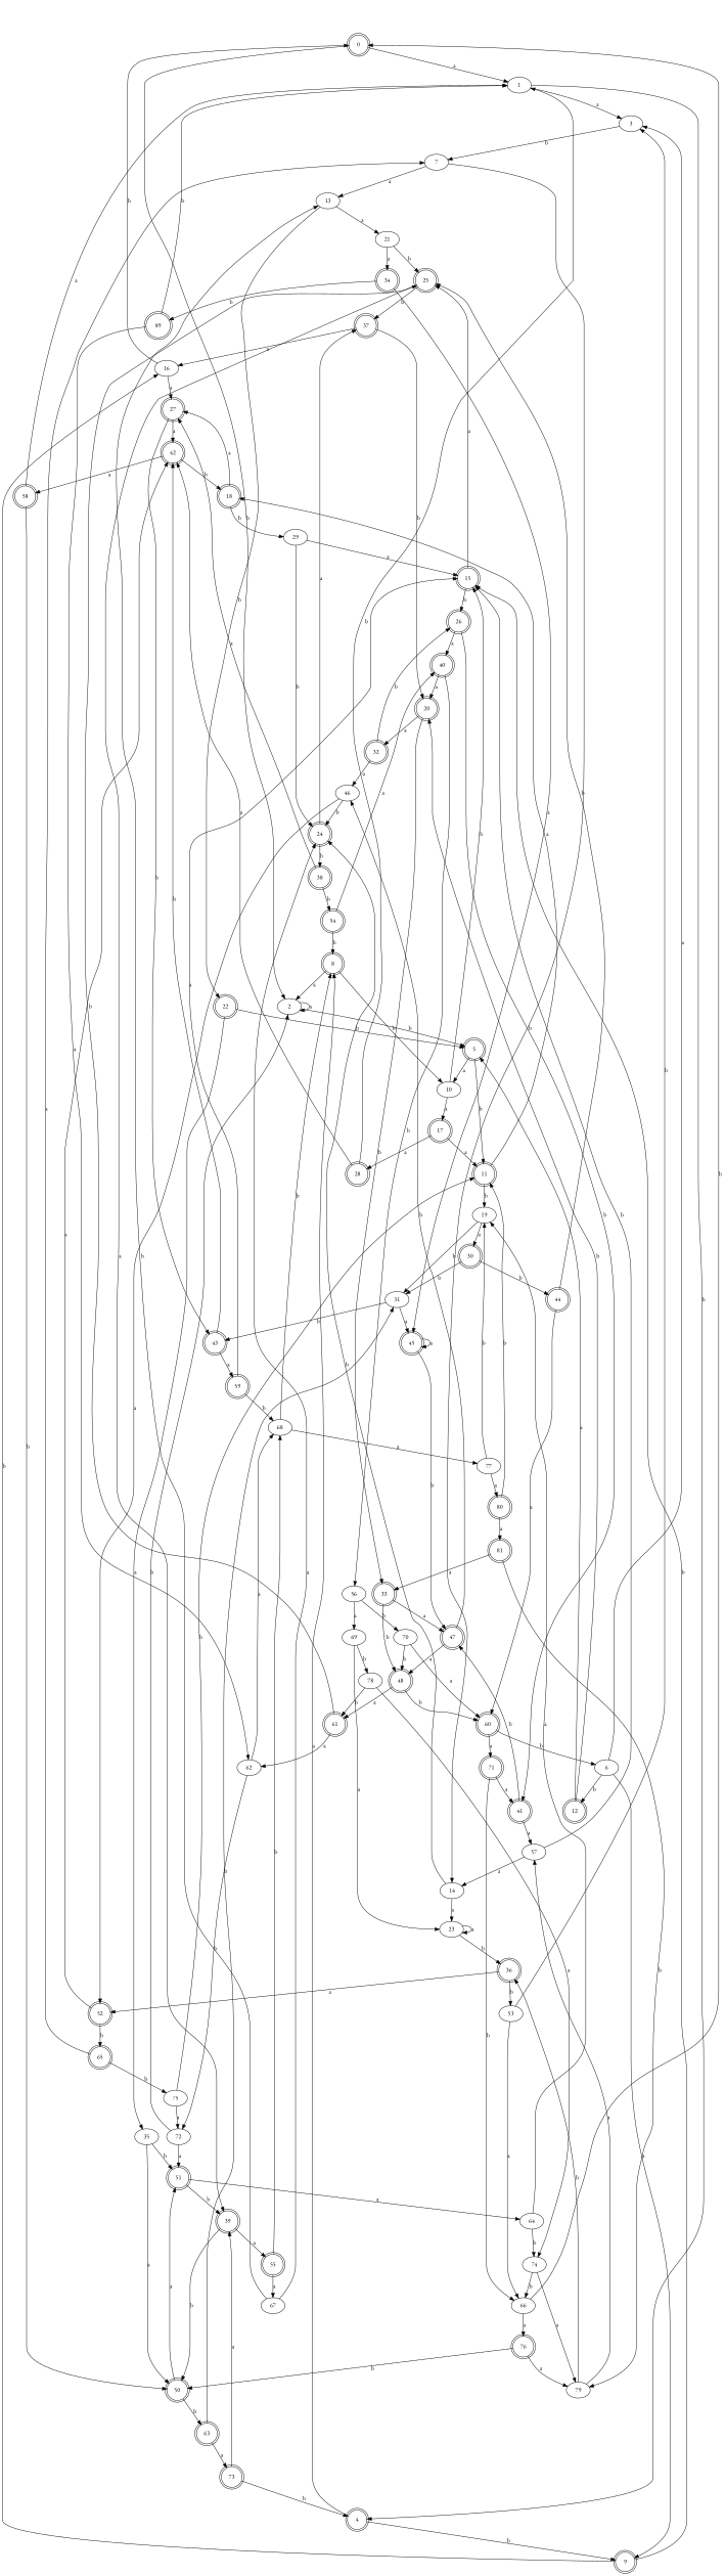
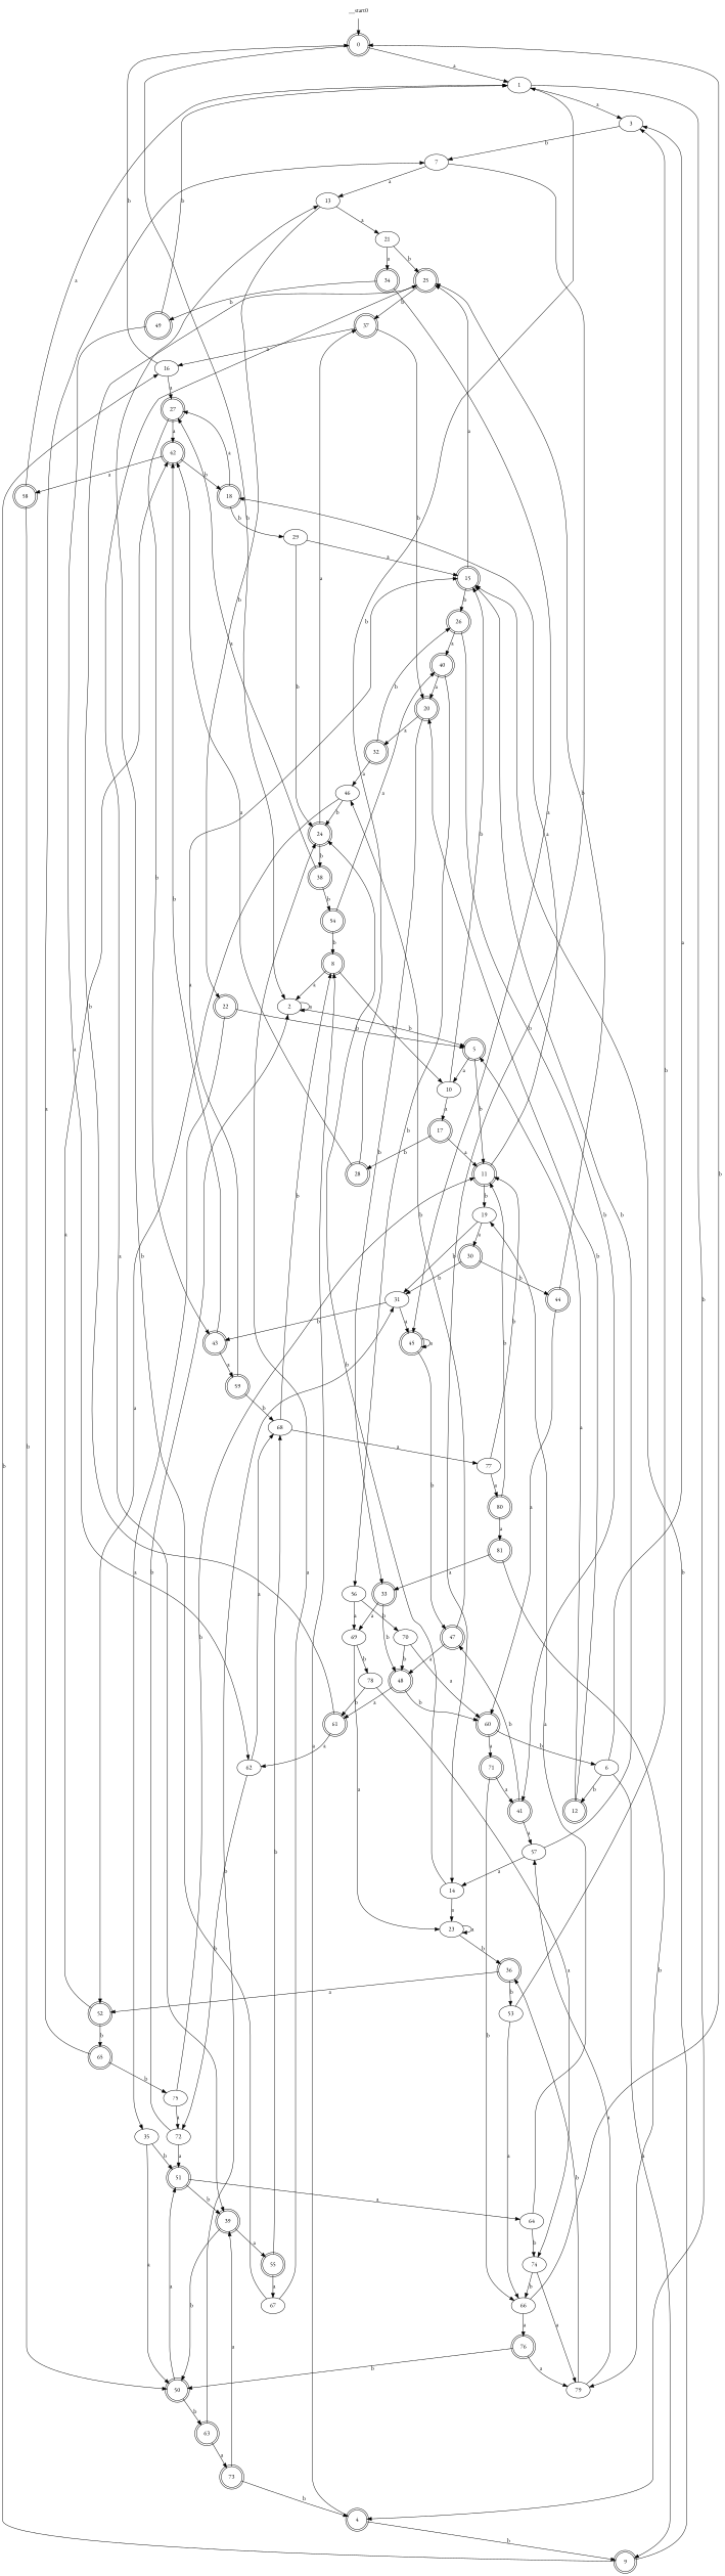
  digraph {
    fontname="EB Garamond"
    node [fontname="EB Garamond" shape=doublecircle]
    edge [fontname="EB Garamond"]
+   __start0 [shape=none]
    0
    1 [shape=""]
    2 [shape=""]
    3 [shape=""]
    4
    5
    7 [shape=""]
    8
    9
    10 [shape=""]
    11
    6 [shape=""]
    12
    13 [shape=""]
    14 [shape=""]
    15
    16 [shape=""]
    17
    18
    19 [shape=""]
    20
    21 [shape=""]
    22
    23 [shape=""]
    24
    25
    26
    27
    28
    29 [shape=""]
    30
    31 [shape=""]
    32
    33
    34
    35 [shape=""]
    36
    37
    38
    39
    40
    41
    42
    43
    44
    45
    46 [shape=""]
    47
    48
-   49 [label=89]
+   49
    50
    51
    52
    53 [shape=""]
    54
    55
    56 [shape=""]
    57 [shape=""]
    58
    59
    60
    61
    62 [shape=""]
    63
    64 [shape=""]
    65
    66 [shape=""]
    67 [shape=""]
    68 [shape=""]
    69 [shape=""]
    70 [shape=""]
    71
    72 [shape=""]
    73
    74 [shape=""]
    75 [shape=""]
    76
    77 [shape=""]
    78 [shape=""]
    79 [shape=""]
    80
    81
+   __start0 -> 0
    0 -> 1 [label=a]
    0 -> 2 [label=b]
    1 -> 3 [label=a]
    1 -> 4 [label=b]
    2 -> 2 [label=a]
    2 -> 5 [label=b]
    3 -> 7 [label=b]
    4 -> 8 [label=a]
    4 -> 9 [label=b]
    5 -> 10 [label=a]
    5 -> 11 [label=b]
    7 -> 13 [label=a]
    7 -> 14 [label=b]
    8 -> 2 [label=a]
    8 -> 10 [label=b]
    9 -> 15 [label=b]
    9 -> 16 [label=b]
    10 -> 15 [label=b]
    10 -> 17 [label=a]
    11 -> 18 [label=a]
    11 -> 19 [label=b]
    6 -> 3 [label=a]
    6 -> 9 [label=a]
    6 -> 12 [label=b]
    12 -> 5 [label=a]
    12 -> 20 [label=b]
    13 -> 21 [label=a]
    13 -> 22 [label=b]
    14 -> 23 [label=a]
    14 -> 24 [label=b]
    15 -> 25 [label=a]
    15 -> 26 [label=b]
    16 -> 0 [label=b]
    16 -> 27 [label=a]
    17 -> 11 [label=a]
-   17 -> 28 [label=a]
+   17 -> 28 [label=b]
    18 -> 27 [label=a]
    18 -> 29 [label=b]
    19 -> 30 [label=a]
    19 -> 31 [label=b]
    20 -> 32 [label=a]
    20 -> 33 [label=b]
    21 -> 25 [label=b]
    21 -> 34 [label=a]
    22 -> 5 [label=b]
    22 -> 35 [label=a]
    23 -> 23 [label=a]
    23 -> 36 [label=b]
    24 -> 37 [label=a]
    24 -> 38 [label=b]
    25 -> 37 [label=b]
    25 -> 39 [label=a]
    26 -> 40 [label=a]
    26 -> 41 [label=b]
    27 -> 42 [label=a]
    27 -> 43 [label=b]
    28 -> 1 [label=b]
    28 -> 42 [label=a]
    29 -> 15 [label=a]
    29 -> 24 [label=b]
    30 -> 31 [label=b]
    30 -> 44 [label=b]
    31 -> 43 [label=b]
    31 -> 45 [label=a]
    32 -> 26 [label=b]
    32 -> 46 [label=a]
-   33 -> 47 [label=a]
+   33 -> 69 [label=a]
    33 -> 48 [label=b]
    34 -> 45 [label=a]
    34 -> 49 [label=b]
    35 -> 50 [label=a]
    35 -> 51 [label=b]
    36 -> 52 [label=a]
    36 -> 53 [label=b]
    37 -> 16 [label=a]
    37 -> 20 [label=b]
    38 -> 27 [label=a]
    38 -> 54 [label=b]
    39 -> 50 [label=b]
    39 -> 55 [label=a]
    40 -> 20 [label=a]
    40 -> 56 [label=b]
    41 -> 47 [label=b]
    41 -> 57 [label=a]
    42 -> 18 [label=b]
    42 -> 58 [label=a]
    43 -> 42 [label=b]
    43 -> 59 [label=a]
    44 -> 25 [label=b]
    44 -> 60 [label=a]
    45 -> 45 [label=a]
    45 -> 47 [label=b]
    46 -> 24 [label=b]
    46 -> 52 [label=a]
    47 -> 46 [label=b]
    47 -> 48 [label=a]
    48 -> 60 [label=b]
    48 -> 61 [label=a]
    49 -> 1 [label=b]
    49 -> 62 [label=a]
    50 -> 51 [label=a]
    50 -> 63 [label=b]
    51 -> 39 [label=b]
    51 -> 64 [label=a]
    52 -> 42 [label=a]
    52 -> 65 [label=b]
    53 -> 3 [label=b]
    53 -> 66 [label=a]
    54 -> 8 [label=b]
    54 -> 40 [label=a]
    55 -> 67 [label=a]
    55 -> 68 [label=b]
    56 -> 69 [label=a]
    56 -> 70 [label=b]
    57 -> 14 [label=a]
    57 -> 15 [label=b]
    58 -> 1 [label=a]
    58 -> 50 [label=b]
    59 -> 15 [label=a]
    59 -> 68 [label=b]
    60 -> 6 [label=b]
    60 -> 71 [label=a]
    61 -> 25 [label=b]
    61 -> 62 [label=a]
    62 -> 68 [label=a]
    62 -> 72 [label=b]
    63 -> 31 [label=b]
    63 -> 73 [label=a]
    64 -> 19 [label=a]
    64 -> 74 [label=b]
    65 -> 7 [label=a]
    65 -> 75 [label=b]
    66 -> 0 [label=b]
    66 -> 76 [label=a]
    67 -> 13 [label=b]
    67 -> 24 [label=a]
    68 -> 8 [label=b]
    68 -> 77 [label=a]
    69 -> 23 [label=a]
    69 -> 78 [label=b]
    70 -> 48 [label=b]
    70 -> 60 [label=a]
    71 -> 41 [label=a]
    71 -> 66 [label=b]
    72 -> 2 [label=b]
    72 -> 51 [label=a]
    73 -> 4 [label=b]
    73 -> 39 [label=a]
    74 -> 66 [label=b]
    74 -> 79 [label=a]
    75 -> 11 [label=b]
    75 -> 72 [label=a]
    76 -> 50 [label=b]
    76 -> 79 [label=a]
-   77 -> 19 [label=b]
+   77 -> 11 [label=b]
    77 -> 80 [label=a]
    78 -> 61 [label=b]
    78 -> 74 [label=a]
    79 -> 36 [label=b]
    79 -> 57 [label=a]
    80 -> 11 [label=b]
    80 -> 81 [label=a]
    81 -> 33 [label=a]
    81 -> 79 [label=b]
  }
